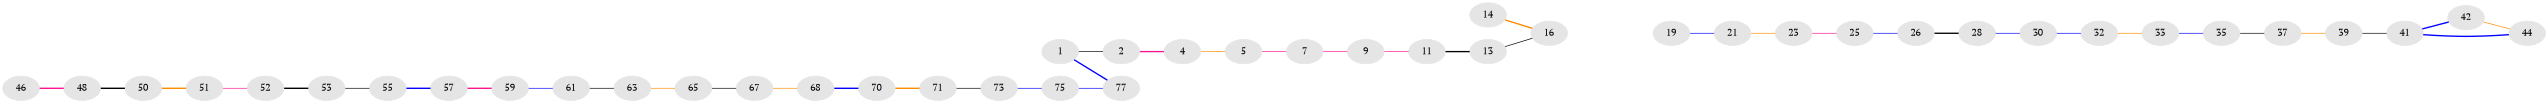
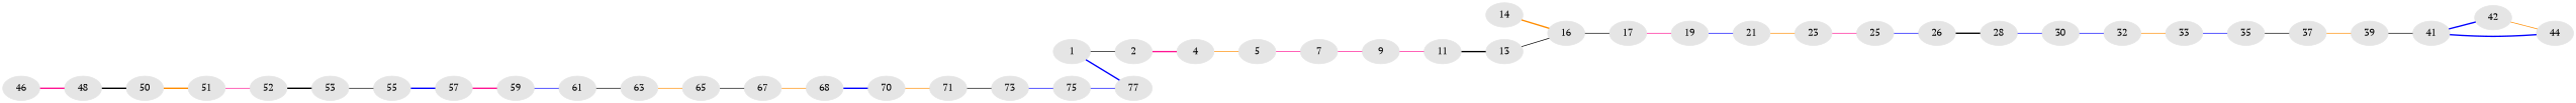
  graph {
    fontname="PT Serif"
    rankdir=LR
    node [color=gray90 fontname="PT Serif" style=filled]
    edge [color=black fontname="PT Serif" style=solid]
    2 [super="+3"]
    4
    1
    77 [super="+78"]
    5 [super="+6"]
    7 [super="+8"]
    9 [super="+10"]
    11 [super="+12"]
    13
    16
    14 [super="+15"]
+   17 [super="+18"]
    19 [super="+20"]
    21 [super="+22"]
    23 [super="+24"]
    25
    26 [super="+27"]
    28 [super="+29"]
    30 [super="+31"]
    32
    33 [super="+34"]
    35 [super="+36"]
    37 [super="+38"]
    39 [super="+40"]
    41
    42 [super="+43"]
    44 [super="+45"]
    46 [super="+47"]
    48 [super="+49"]
    50
    51
    52
    53 [super="+54"]
    55 [super="+56"]
    57 [super="+58"]
    59 [super="+60"]
    61 [super="+62"]
    63 [super="+64"]
    65 [super="+66"]
    67
    68 [super="+69"]
    70
    71 [super="+72"]
    73 [super="+74"]
    75 [super="+76"]
    2 -- 4 [color=deeppink style=bold]
    4 -- 5 [color=darkorange]
    1 -- 2
    1 -- 77 [color=blue style=bold]
    5 -- 7 [color=deeppink]
    7 -- 9 [color=deeppink]
    9 -- 11 [color=deeppink]
    11 -- 13 [style=bold]
    13 -- 16
+   16 -- 17
    14 -- 16 [color=darkorange style=bold]
+   17 -- 19 [color=deeppink]
    19 -- 21 [color=blue]
    21 -- 23 [color=darkorange]
    23 -- 25 [color=deeppink]
    25 -- 26 [color=blue]
    26 -- 28 [style=bold]
    28 -- 30 [color=blue]
    30 -- 32 [color=blue]
    32 -- 33 [color=darkorange]
    33 -- 35 [color=blue]
    35 -- 37
    37 -- 39 [color=darkorange]
    39 -- 41
    41 -- 42 [color=blue style=bold]
    42 -- 44 [color=darkorange]
    44 -- 41 [color=blue style=bold]
    46 -- 48 [color=deeppink style=bold]
    48 -- 50 [style=bold]
    50 -- 51 [color=darkorange style=bold]
    51 -- 52 [color=deeppink]
    52 -- 53 [style=bold]
    53 -- 55
    55 -- 57 [color=blue style=bold]
    57 -- 59 [color=deeppink style=bold]
    59 -- 61 [color=blue]
    61 -- 63
    63 -- 65 [color=darkorange]
    65 -- 67
    67 -- 68 [color=darkorange]
    68 -- 70 [color=blue style=bold]
-   70 -- 71 [color=darkorange style=bold]
+   70 -- 71 [color=darkorange]
    71 -- 73
    73 -- 75 [color=blue]
    75 -- 77 [color=blue]
  }
